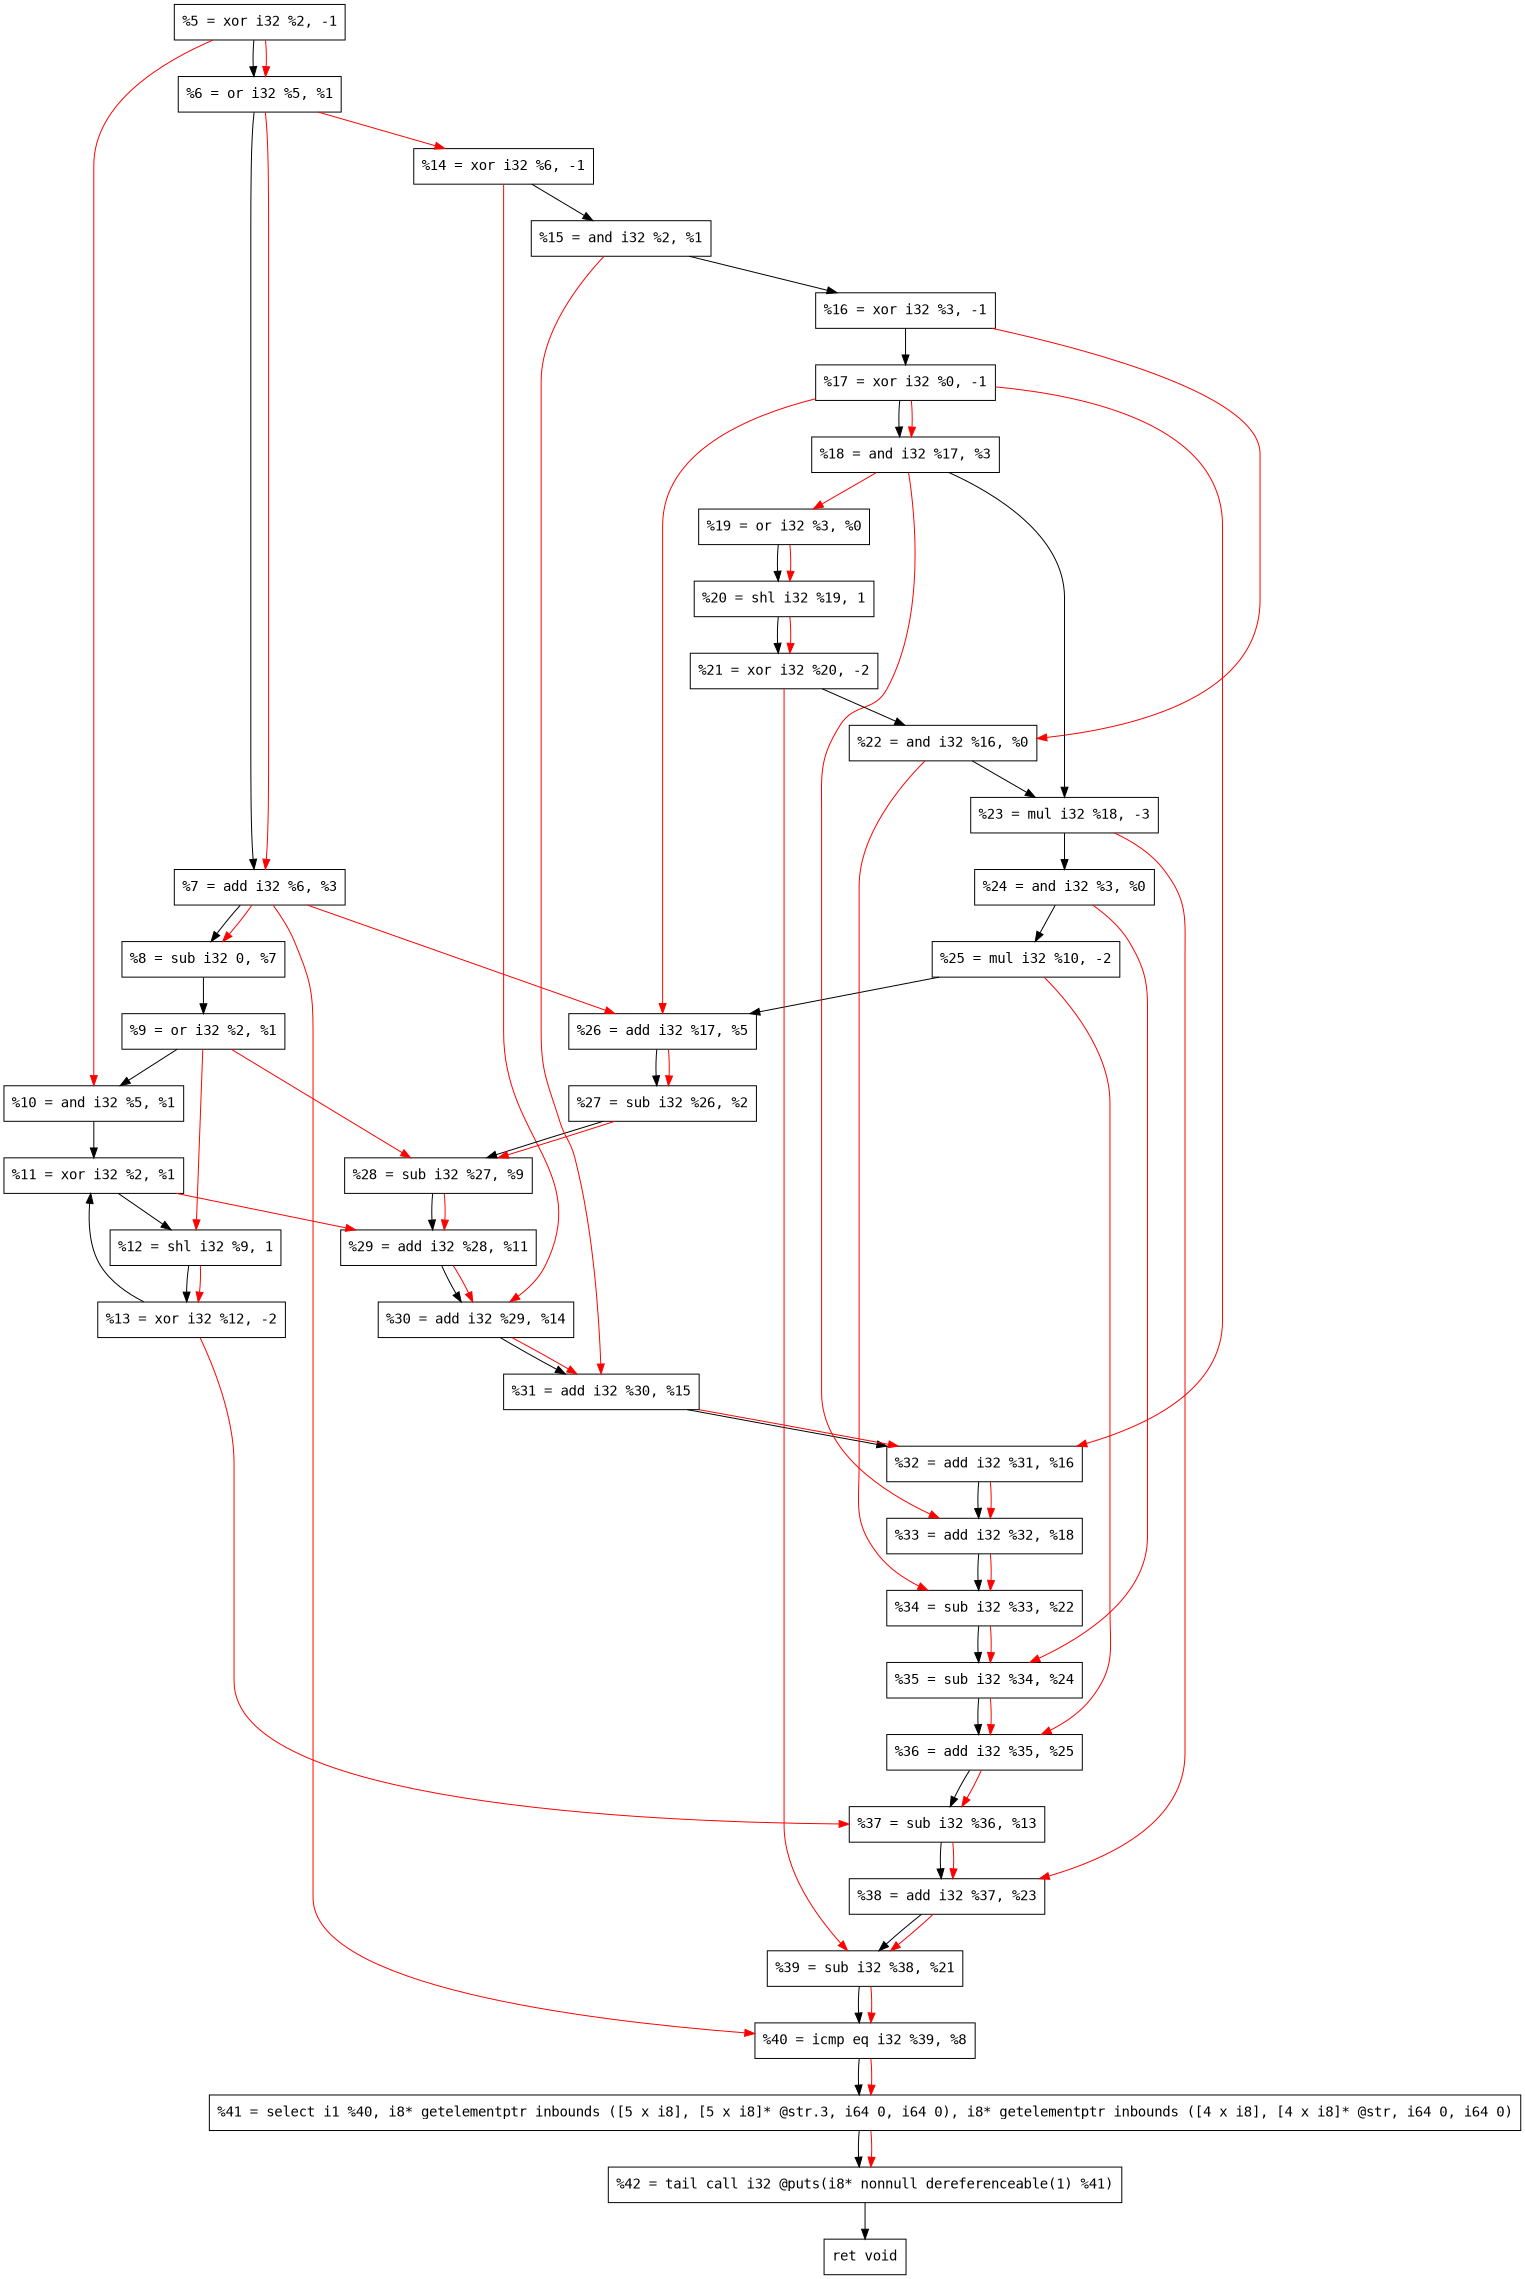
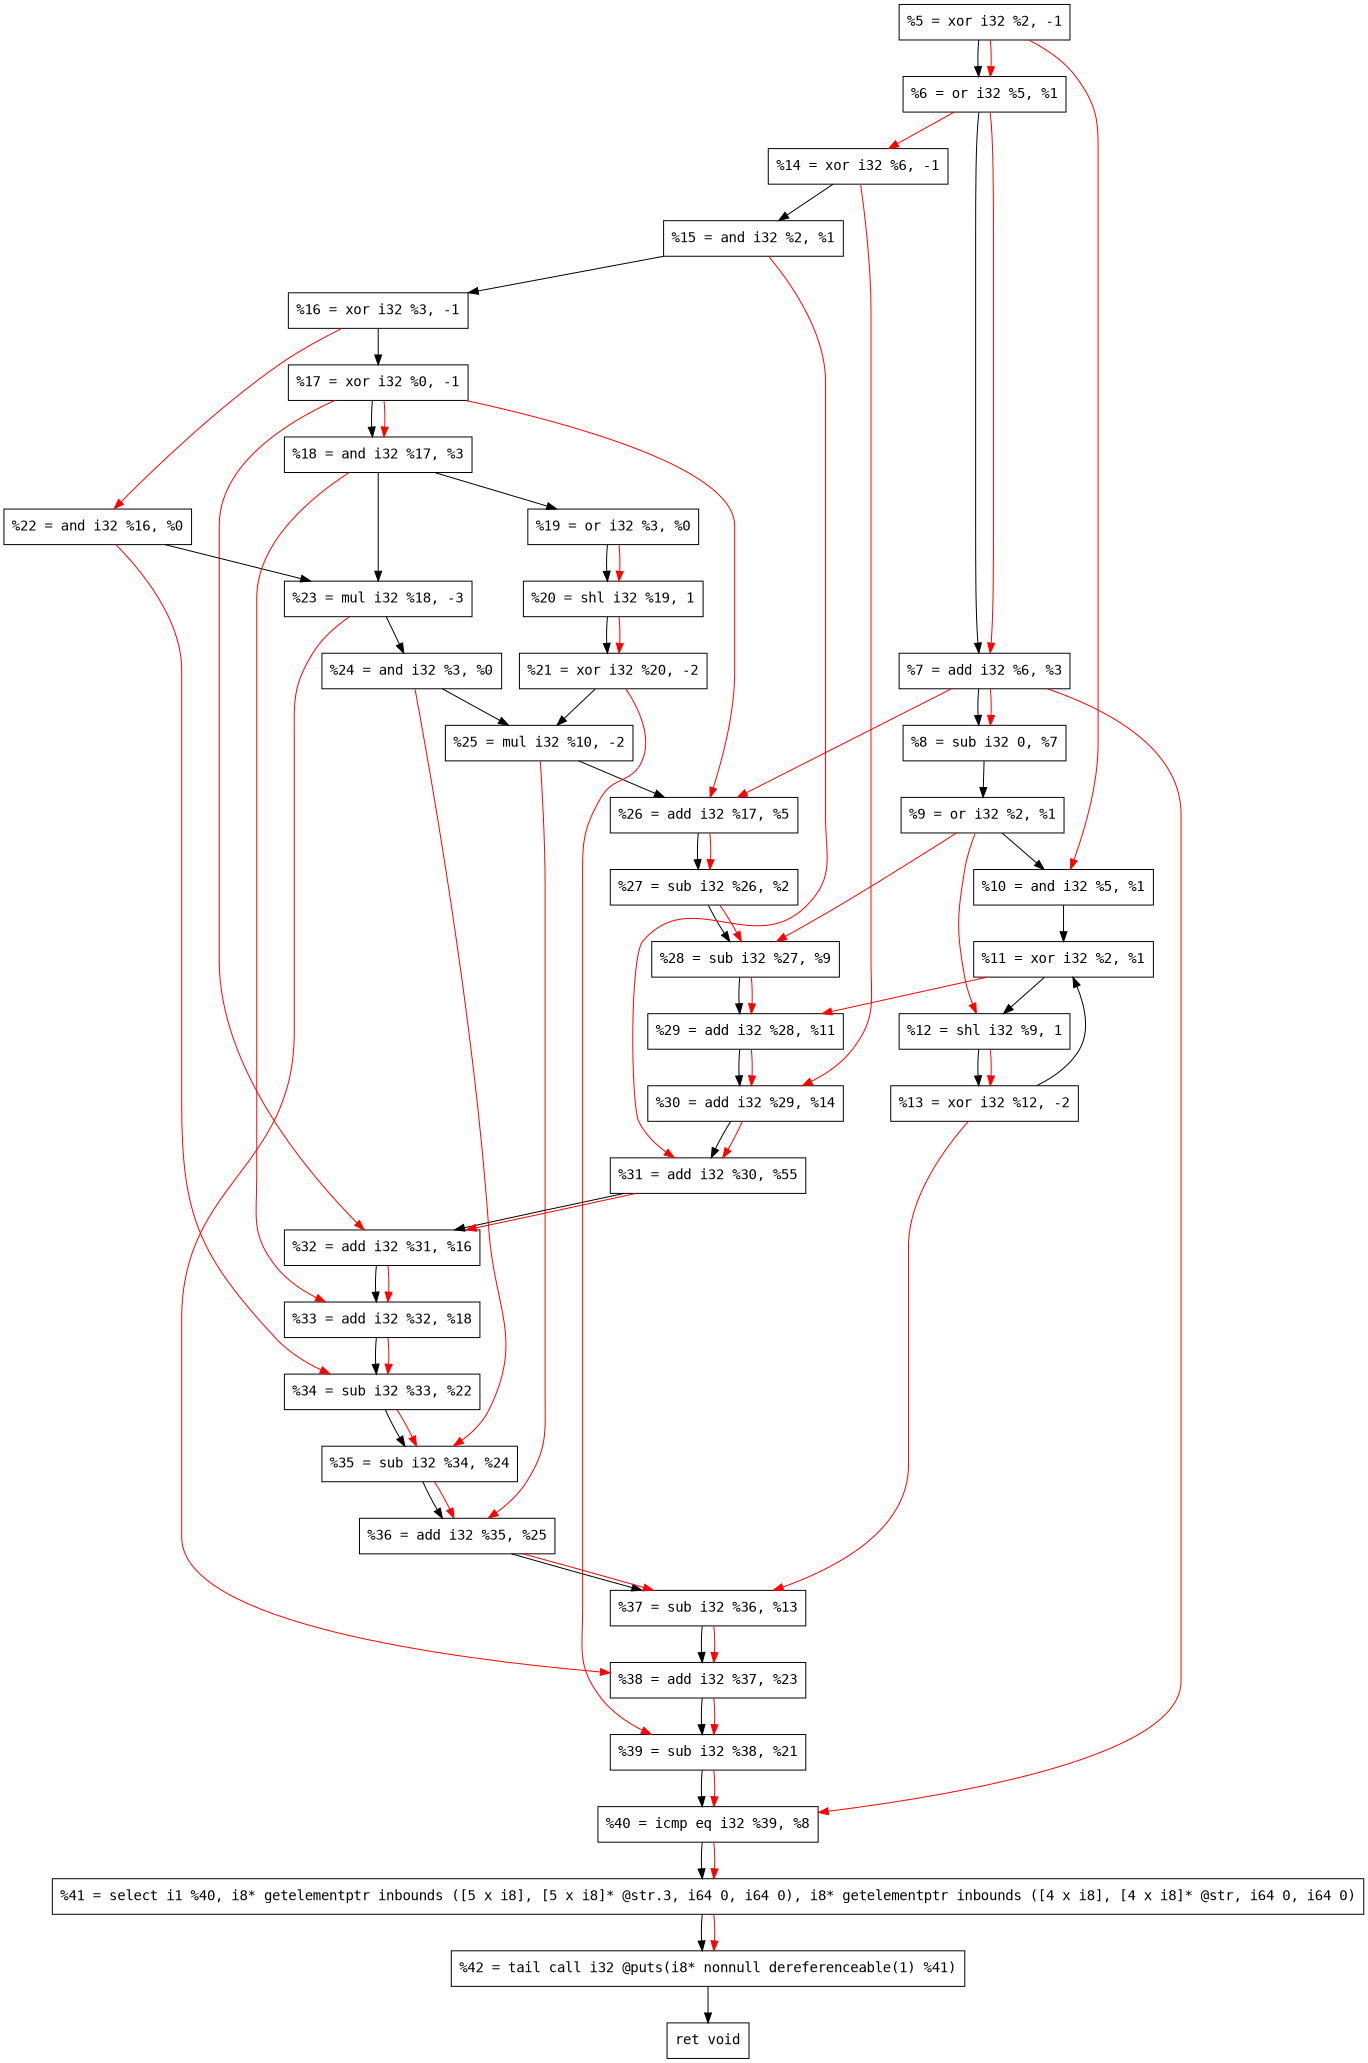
  digraph {
    fontname="DejaVu Sans Mono"
    node [fontname="DejaVu Sans Mono" shape=record]
    edge [fontname="DejaVu Sans Mono" color=red]
    n1 [label="  %5 = xor i32 %2, -1"]
    n2 [label="  %6 = or i32 %5, %1"]
    n3 [label="  %10 = and i32 %5, %1"]
    n4 [label="  %7 = add i32 %6, %3"]
    n5 [label="  %14 = xor i32 %6, -1"]
    n6 [label="  %11 = xor i32 %2, %1"]
    n7 [label="  %26 = add i32 %17, %5"]
    n8 [label="  %27 = sub i32 %26, %2"]
    n9 [label="  %8 = sub i32 0, %7"]
    n10 [label="  %40 = icmp eq i32 %39, %8"]
    n11 [label="  %15 = and i32 %2, %1"]
    n12 [label="  %30 = add i32 %29, %14"]
    n13 [label="  %9 = or i32 %2, %1"]
    n14 [label="  %12 = shl i32 %9, 1"]
    n15 [label="  %28 = sub i32 %27, %9"]
    n16 [label="  %41 = select i1 %40, i8* getelementptr inbounds ([5 x i8], [5 x i8]* @str.3, i64 0, i64 0), i8* getelementptr inbounds ([4 x i8], [4 x i8]* @str, i64 0, i64 0)"]
    n17 [label="  %13 = xor i32 %12, -2"]
    n18 [label="  %29 = add i32 %28, %11"]
    n19 [label="  %25 = mul i32 %10, -2"]
    n20 [label="  %36 = add i32 %35, %25"]
    n21 [label="  %37 = sub i32 %36, %13"]
    n22 [label="  %38 = add i32 %37, %23"]
    n23 [label="  %16 = xor i32 %3, -1"]
-   n24 [label="  %31 = add i32 %30, %15"]
+   n24 [label="%31 = add i32 %30, %55"]
    n25 [label="  %17 = xor i32 %0, -1"]
    n26 [label="  %22 = and i32 %16, %0"]
    n27 [label="  %32 = add i32 %31, %16"]
    n28 [label="  %18 = and i32 %17, %3"]
    n29 [label="  %23 = mul i32 %18, -3"]
    n30 [label="  %34 = sub i32 %33, %22"]
    n31 [label="  %33 = add i32 %32, %18"]
    n32 [label="  %19 = or i32 %3, %0"]
    n33 [label="  %20 = shl i32 %19, 1"]
    n34 [label="  %24 = and i32 %3, %0"]
    n35 [label="  %21 = xor i32 %20, -2"]
    n36 [label="  %39 = sub i32 %38, %21"]
    n37 [label="  %35 = sub i32 %34, %24"]
    n38 [label="  %42 = tail call i32 @puts(i8* nonnull dereferenceable(1) %41)"]
    n39 [label="  ret void"]
    n1 -> n2 [color=""]
    n1 -> n2
    n1 -> n3
    n2 -> n4 [color=""]
    n2 -> n4
    n2 -> n5
    n3 -> n6 [color=""]
    n4 -> n7
    n4 -> n9 [color=""]
    n4 -> n9
    n4 -> n10
    n5 -> n11 [color=""]
    n5 -> n12
    n6 -> n14 [color=""]
    n6 -> n18
    n7 -> n8 [color=""]
    n7 -> n8
    n8 -> n15 [color=""]
    n8 -> n15
    n9 -> n13 [color=""]
    n10 -> n16 [color=""]
    n10 -> n16
    n11 -> n23 [color=""]
    n11 -> n24
    n12 -> n24 [color=""]
    n12 -> n24
    n13 -> n3 [color=""]
    n13 -> n14
    n13 -> n15
    n14 -> n17 [color=""]
    n14 -> n17
    n15 -> n18 [color=""]
    n15 -> n18
    n16 -> n38 [color=""]
    n16 -> n38
    n17 -> n6 [color=""]
    n17 -> n21
    n18 -> n12 [color=""]
    n18 -> n12
    n19 -> n7 [color=""]
    n19 -> n20
    n20 -> n21 [color=""]
    n20 -> n21
    n21 -> n22 [color=""]
    n21 -> n22
    n22 -> n36 [color=""]
    n22 -> n36
    n23 -> n25 [color=""]
    n23 -> n26
    n24 -> n27 [color=""]
    n24 -> n27
    n25 -> n7
    n25 -> n27
    n25 -> n28 [color=""]
    n25 -> n28
    n26 -> n29 [color=""]
    n26 -> n30
    n27 -> n31 [color=""]
    n27 -> n31
    n28 -> n29 [color=black]
    n28 -> n31
-   n28 -> n32
+   n28 -> n32 [color=""]
    n29 -> n22
    n29 -> n34 [color=""]
    n30 -> n37 [color=""]
    n30 -> n37
    n31 -> n30 [color=""]
    n31 -> n30
    n32 -> n33 [color=""]
    n32 -> n33
    n33 -> n35 [color=""]
    n33 -> n35
    n34 -> n19 [color=""]
    n34 -> n37
-   n35 -> n26 [color=""]
+   n35 -> n19 [color=""]
    n35 -> n36
    n36 -> n10 [color=""]
    n36 -> n10
    n37 -> n20 [color=""]
    n37 -> n20
    n38 -> n39 [color=""]
  }
